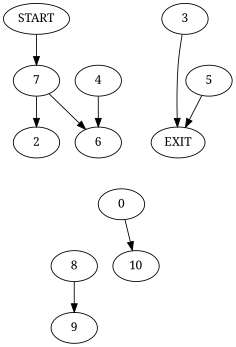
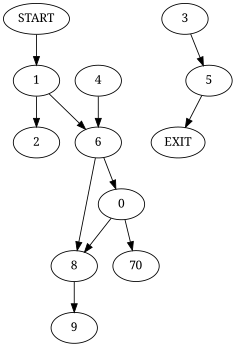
  digraph {
    fontname="Noto Serif"
    node [fontname="Noto Serif"]
    edge [fontname="Noto Serif"]
    n1 [label=START]
-   1 [label=7]
+   1
    2
    6
    n5 [label=EXIT]
    3
    4
    5
    n9 [label=0]
    8
-   10
+   10 [label=70]
    9
    n1 -> 1
    1 -> 2
    1 -> 6
-   3 -> n5
+   6 -> n9
+   6 -> 8
+   3 -> 5
    4 -> 6
    5 -> n5
+   n9 -> 8
    n9 -> 10
    8 -> 9
  }
